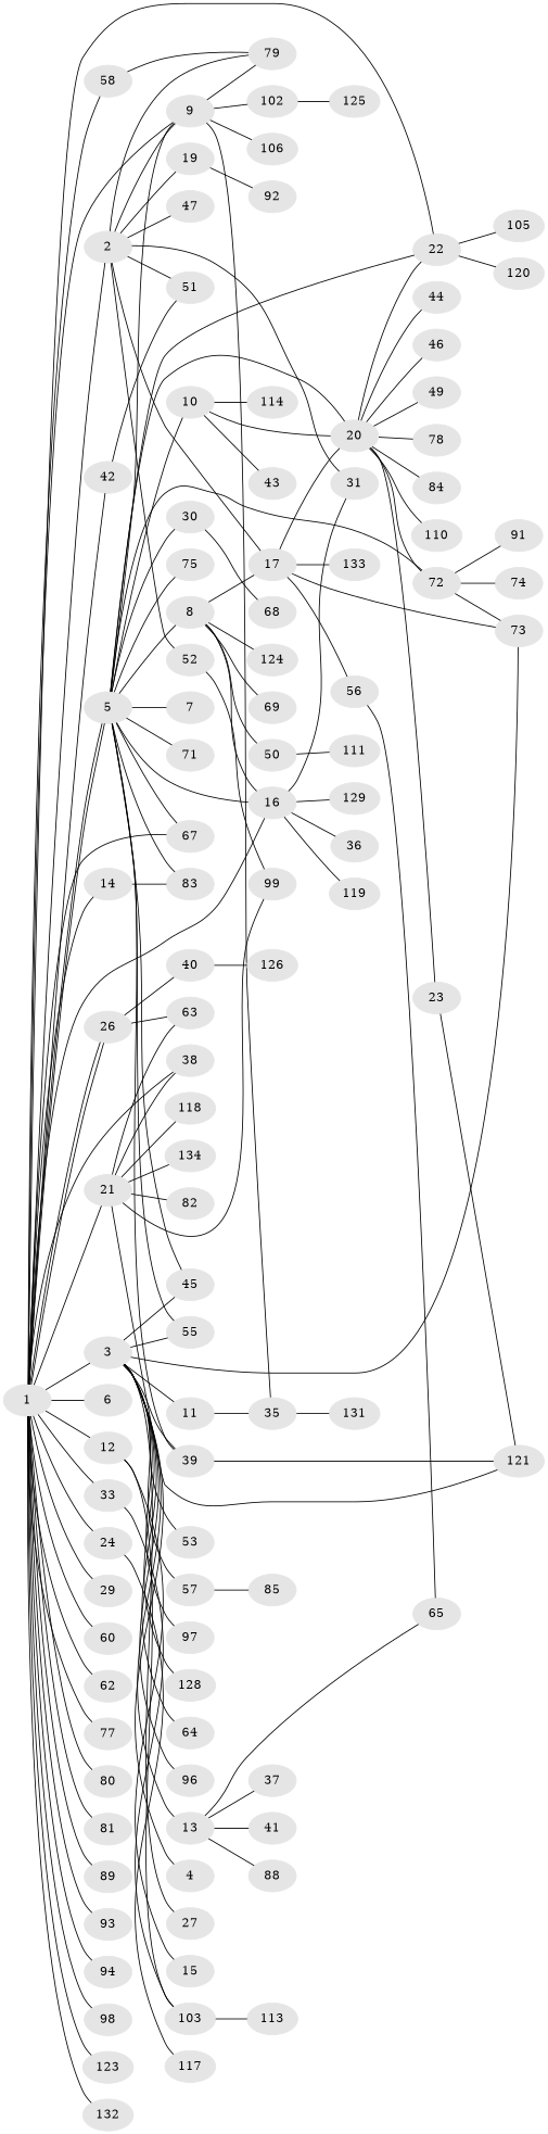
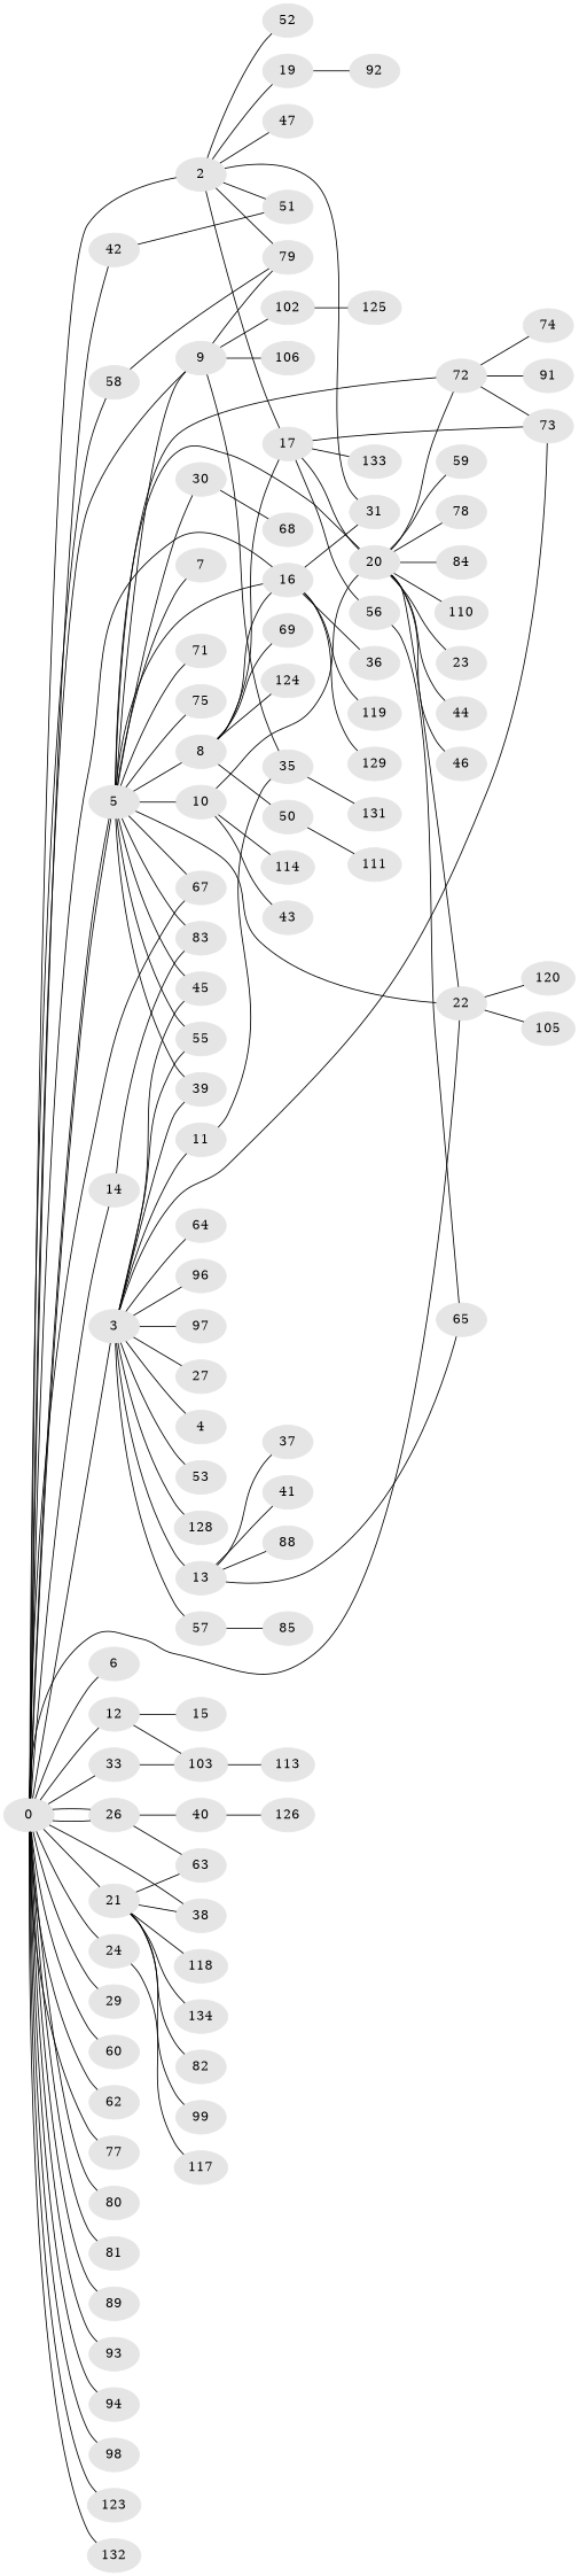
  graph {
    rankdir=LR
    node [color=gray90 style=filled]
-   1 [super="+34"]
+   1 [super="+34" label=0]
    2 [super="+127"]
    3 [super="+18"]
    5 [super="+28"]
    6
    9 [super="+95"]
    12 [super="+83"]
    14 [super="+109"]
    16 [super="+101"]
    21 [super="+76"]
    22 [super="+54"]
    24
    26 [super="+61"]
    29
    33
    38
    42
    58
    60
    62
    67
    77
    80
    81
    89
    93
    94
    98
    123
    132
    17 [super="+49"]
    19 [super="+116"]
    31
    47
    51
    52 [super="+70"]
    79 [super="+104"]
    4
    11
    13
    27
    39 [super="+100"]
    45 [super="+90"]
    53
    55 [super="+108"]
    57
    64
    73 [super="+86"]
    96
    97
    128
    7 [super="+66"]
    8 [super="+32"]
    10 [super="+48"]
    20 [super="+25"]
    30
    71
    72
    75
    n60 [label=83 super="+112"]
    35 [super="+115"]
    102
    106
    15
    103
    36
    119
    129
    63
    82
    99 [super="+122"]
    118
-   121
    134
    105
    120
    117
    40
    56 [super="+130"]
    133
    92
    37
    41
    65
    88
    85
    50
    69
    124
    43
    114
    23
    44
    46
-   59 [label=49]
+   59
    78
    84
    110
    68
    74
    91 [super="+107"]
    111
    131
    125
    113
    126
    1 -- 2
    1 -- 3
    1 -- 5
    1 -- 5
    1 -- 6
    1 -- 9
    1 -- 12
    1 -- 14
    1 -- 16
    1 -- 21
    1 -- 22
    1 -- 24
    1 -- 26
    1 -- 26
    1 -- 29
    1 -- 33
    1 -- 38
    1 -- 42
    1 -- 58
    1 -- 60
    1 -- 62
    1 -- 67
    1 -- 77
    1 -- 80
    1 -- 81
    1 -- 89
    1 -- 93
    1 -- 94
    1 -- 98
    1 -- 123
    1 -- 132
-   2 -- 9
    2 -- 17
    2 -- 19
    2 -- 31
    2 -- 47
    2 -- 51
    2 -- 52
    2 -- 79
    3 -- 4
    3 -- 11
    3 -- 13
    3 -- 27
    3 -- 39
    3 -- 45
    3 -- 53
    3 -- 55
    3 -- 57
    3 -- 64
    3 -- 73
    3 -- 96
    3 -- 97
    3 -- 128
    5 -- 9
    5 -- 16
    5 -- 22 [weight=2]
    5 -- 67
    5 -- 39
    5 -- 45
    5 -- 55
    5 -- 7
    5 -- 8
    5 -- 10
    5 -- 20
    5 -- 30
    5 -- 71
    5 -- 72
    5 -- 75
    5 -- n60
    9 -- 79
    9 -- 35
    9 -- 102
    9 -- 106
    12 -- 15
    12 -- 103
    14 -- n60
    16 -- 31
    16 -- 36
    16 -- 119
    16 -- 129
    21 -- 38
    21 -- 63
    21 -- 82
    21 -- 99
    21 -- 118
-   21 -- 121
    21 -- 134
    22 -- 105
    22 -- 120
    24 -- 117
    26 -- 63
    26 -- 40
    33 -- 103
    42 -- 51
    58 -- 79
    17 -- 73
    17 -- 20
    17 -- 56
    17 -- 133
    19 -- 92
-   52 -- 99
    11 -- 35
    13 -- 37
    13 -- 41
    13 -- 65
    13 -- 88
-   39 -- 121
    57 -- 85
    8 -- 16
    8 -- 17
    8 -- 50
    8 -- 69
    8 -- 124
    10 -- 20
    10 -- 43
    10 -- 114
    20 -- 22
    20 -- 72
    20 -- 23
    20 -- 44
    20 -- 46
    20 -- 59
    20 -- 78
    20 -- 84
    20 -- 110
    30 -- 68
    72 -- 73
    72 -- 74
    72 -- 91
    35 -- 131
    102 -- 125
    103 -- 113
    40 -- 126
    56 -- 65
    50 -- 111
-   23 -- 121
  }
